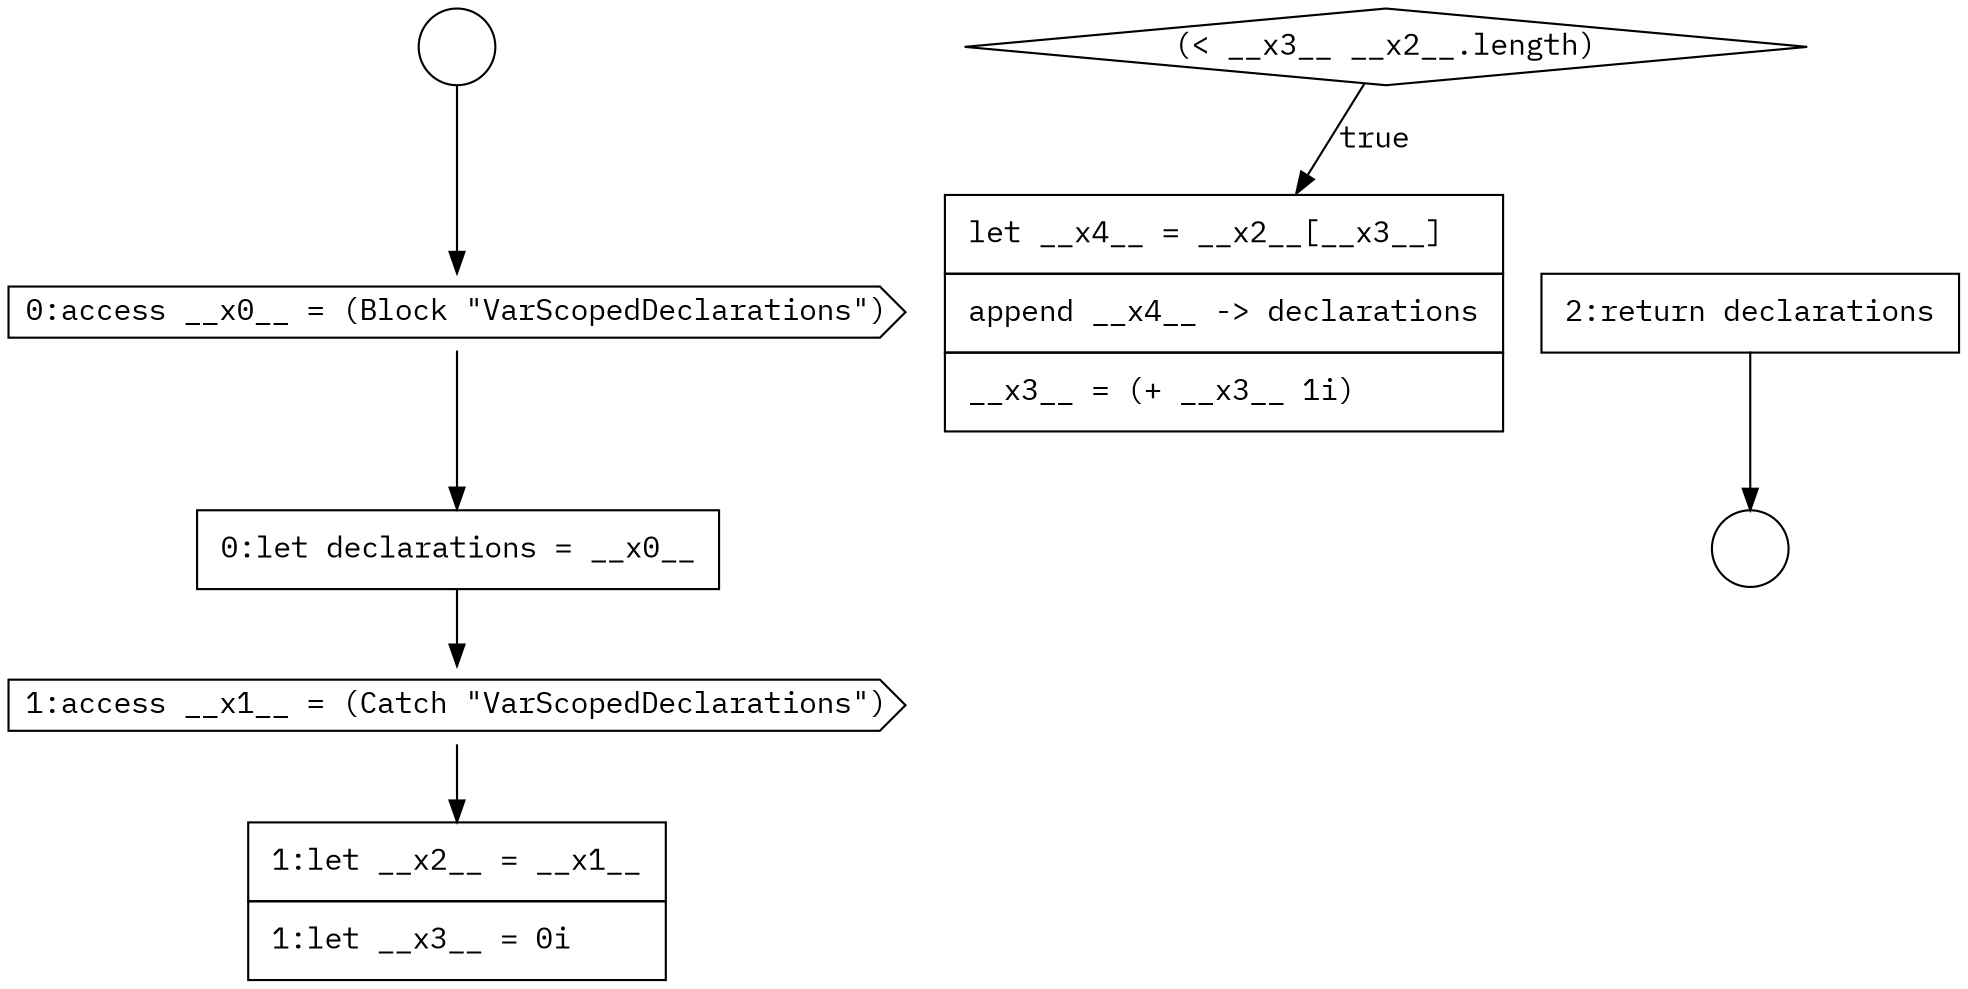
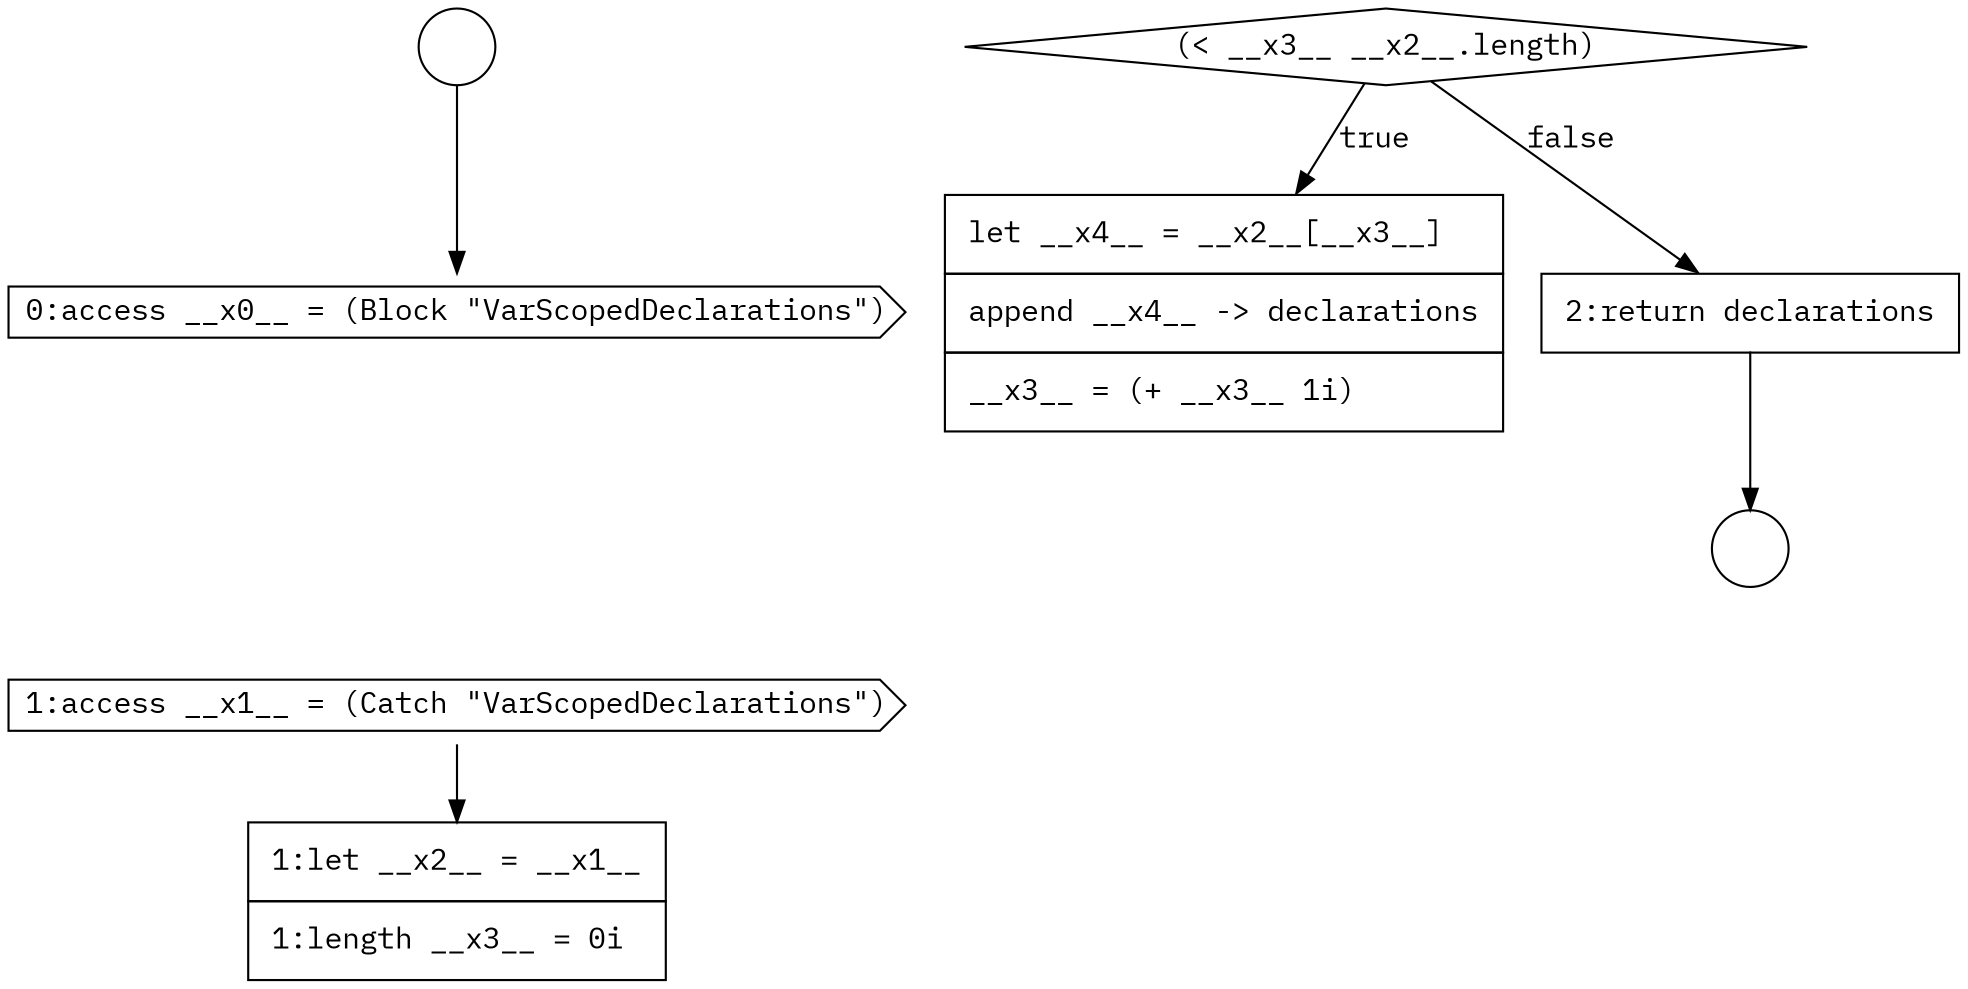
  digraph {
    fontname="IBM Plex Mono"
    node [color=black fillcolor=white fontname="IBM Plex Mono" shape=none style=filled]
    edge [color=black fontname="IBM Plex Mono"]
-   n1 [label=<<font color="black">     <table border="0" cellborder="1" cellspacing="0" cellpadding="10">       <tr><td align="left">1:let __x2__ = __x1__</td></tr>       <tr><td align="left">1:let __x3__ = 0i</td></tr>     </table>   </font>> margin=0]
+   n1 [label=<<font color="black">     <table border="0" cellborder="1" cellspacing="0" cellpadding="10">       <tr><td align="left">1:let __x2__ = __x1__</td></tr>       <tr><td align="left">1:length __x3__ = 0i</td></tr>     </table>   </font>> margin=0]
    n2 [label=<<font color="black">(&lt; __x3__ __x2__.length)</font>> shape=diamond]
    n3 [label=<<font color="black">     <table border="0" cellborder="1" cellspacing="0" cellpadding="10">       <tr><td align="left">let __x4__ = __x2__[__x3__]</td></tr>       <tr><td align="left">append __x4__ -&gt; declarations</td></tr>       <tr><td align="left">__x3__ = (+ __x3__ 1i)</td></tr>     </table>   </font>> margin=0]
    n4 [label=<<font color="black">     <table border="0" cellborder="1" cellspacing="0" cellpadding="10">       <tr><td align="left">2:return declarations</td></tr>     </table>   </font>> margin=0]
    n5 [label=<<font color="black">0:access __x0__ = (Block &quot;VarScopedDeclarations&quot;)</font>> shape=cds]
-   n6 [label=<<font color="black">     <table border="0" cellborder="1" cellspacing="0" cellpadding="10">       <tr><td align="left">0:let declarations = __x0__</td></tr>     </table>   </font>> margin=0]
    n7 [label=<<font color="black">1:access __x1__ = (Catch &quot;VarScopedDeclarations&quot;)</font>> shape=cds]
    n8 [label=" " shape=circle]
    n9 [label=" " shape=circle]
    n2 -> n3 [label=<<font color="black">true</font>>]
+   n2 -> n4 [label=<<font color="black">false</font>>]
    n4 -> n8
-   n5 -> n6
-   n6 -> n7
    n7 -> n1
    n9 -> n5
  }
